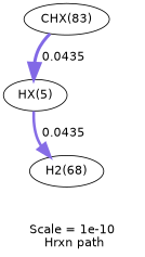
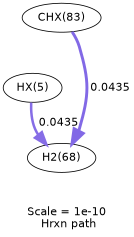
  digraph {
    fontname=Helvetica
    label="Scale = 1e-10\l Hrxn path"
    node [fontname=Helvetica]
    edge [fontname=Helvetica]
    n1 [label="HX(5)"]
    n2 [label="H2(68)"]
    n3 [label="CHX(83)"]
    n1 -> n2 [arrowsize=1.57 color="0.7, 0.523, 0.9" label=" 0.0435" style="setlinewidth(3.14)"]
-   n3 -> n1 [arrowsize=1.82 color="0.7, 0.543, 0.9" label=" 0.0435" style="setlinewidth(3.63)"]
+   n3 -> n2 [arrowsize=1.82 color="0.7, 0.543, 0.9" label=" 0.0435" style="setlinewidth(3.63)"]
  }
